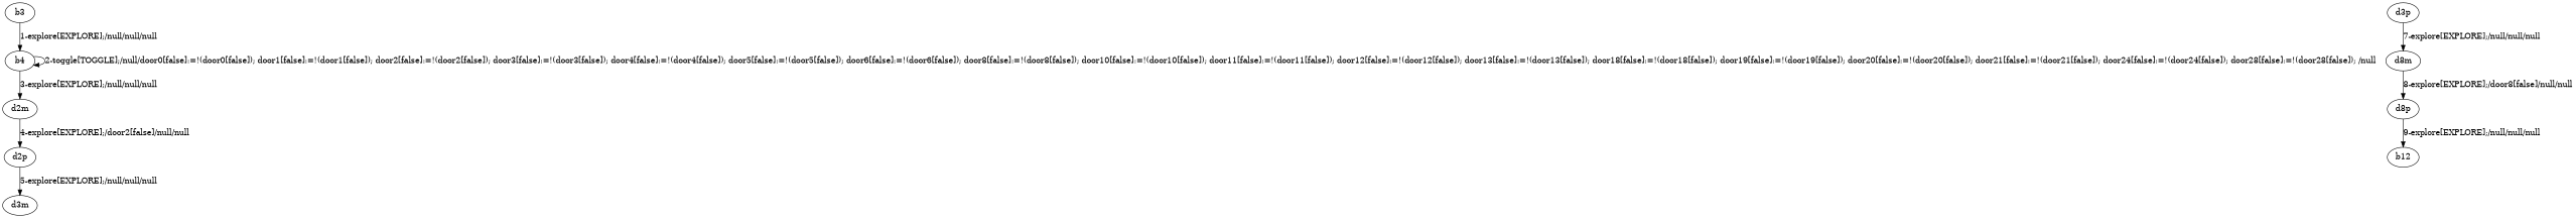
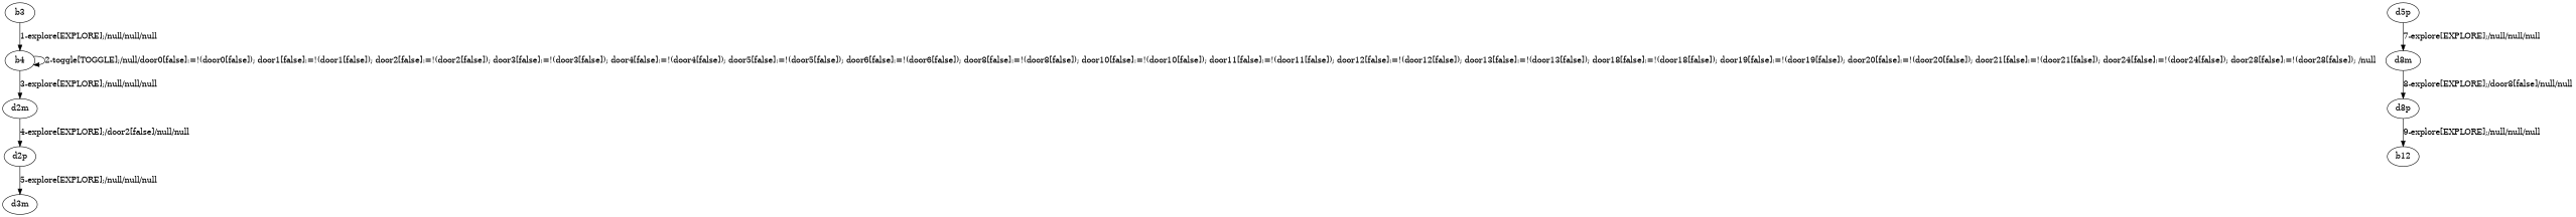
  digraph {
    b3
    b4
    d2m
    d2p
    d3m
-   d3p
+   d3p [label=d5p]
    d8m
    d8p
    b12
    b3 -> b4 [label="1-explore[EXPLORE];/null/null/null"]
    b4 -> b4 [label="2-toggle[TOGGLE];/null/door0[false]:=!(door0[false]); door1[false]:=!(door1[false]); door2[false]:=!(door2[false]); door3[false]:=!(door3[false]); door4[false]:=!(door4[false]); door5[false]:=!(door5[false]); door6[false]:=!(door6[false]); door8[false]:=!(door8[false]); door10[false]:=!(door10[false]); door11[false]:=!(door11[false]); door12[false]:=!(door12[false]); door13[false]:=!(door13[false]); door18[false]:=!(door18[false]); door19[false]:=!(door19[false]); door20[false]:=!(door20[false]); door21[false]:=!(door21[false]); door24[false]:=!(door24[false]); door28[false]:=!(door28[false]); /null"]
    b4 -> d2m [label="3-explore[EXPLORE];/null/null/null"]
    d2m -> d2p [label="4-explore[EXPLORE];/door2[false]/null/null"]
    d2p -> d3m [label="5-explore[EXPLORE];/null/null/null"]
    d3p -> d8m [label="7-explore[EXPLORE];/null/null/null"]
    d8m -> d8p [label="8-explore[EXPLORE];/door8[false]/null/null"]
    d8p -> b12 [label="9-explore[EXPLORE];/null/null/null"]
  }
